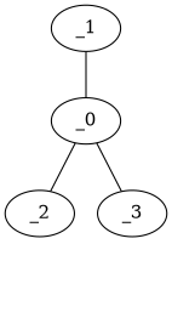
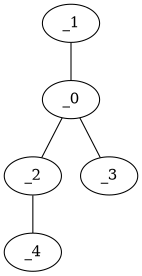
  graph {
    _0 [x=1.21855 y=0.593092]
    _2 [x=2.01 y=0.48]
    _3 [x=1.30748 y=1.78008]
+   _4 [x=0.721626 y=0.678927]
    _1 [x=2.50029 y=2.99484]
    _0 -- _2
    _0 -- _3
+   _2 -- _4
    _1 -- _0
  }
